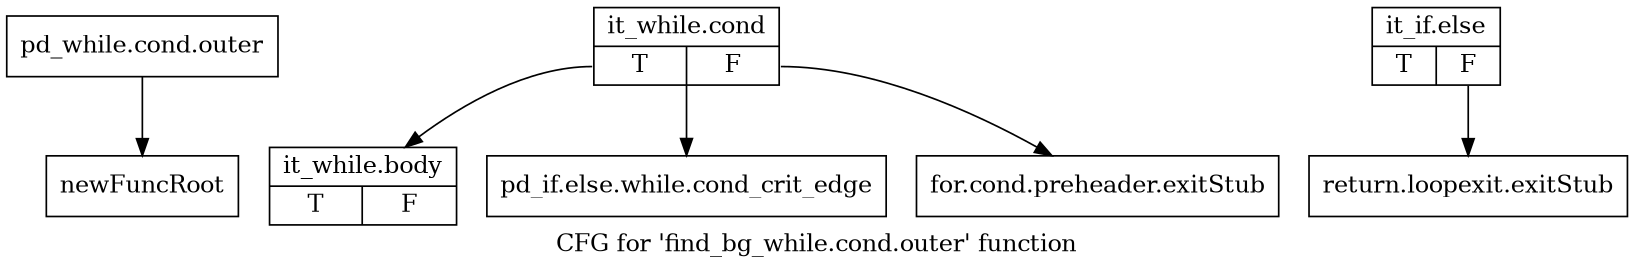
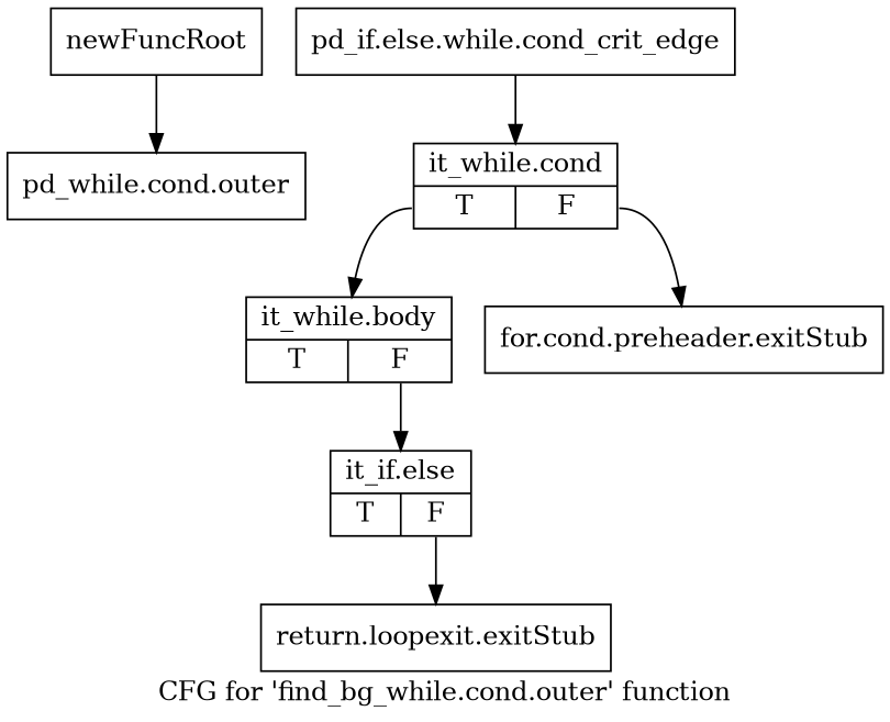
  digraph {
    label="CFG for 'find_bg_while.cond.outer' function"
    node [shape=record]
    edge [tailport=s1]
    n1 [label="{newFuncRoot}"]
    n2 [label="{pd_while.cond.outer}"]
    n3 [label="{it_while.cond|{<s0>T|<s1>F}}"]
    n4 [label="{for.cond.preheader.exitStub}"]
    n5 [label="{it_while.body|{<s0>T|<s1>F}}"]
    n6 [label="{return.loopexit.exitStub}"]
    n7 [label="{it_if.else|{<s0>T|<s1>F}}"]
    n8 [label="{pd_if.else.while.cond_crit_edge}"]
-   n2 -> n1 [tailport=""]
+   n1 -> n2 [tailport=""]
    n3 -> n4
    n3 -> n5 [tailport=s0]
+   n5 -> n7
    n7 -> n6
-   n3 -> n8 [tailport=""]
+   n8 -> n3 [tailport=""]
  }
